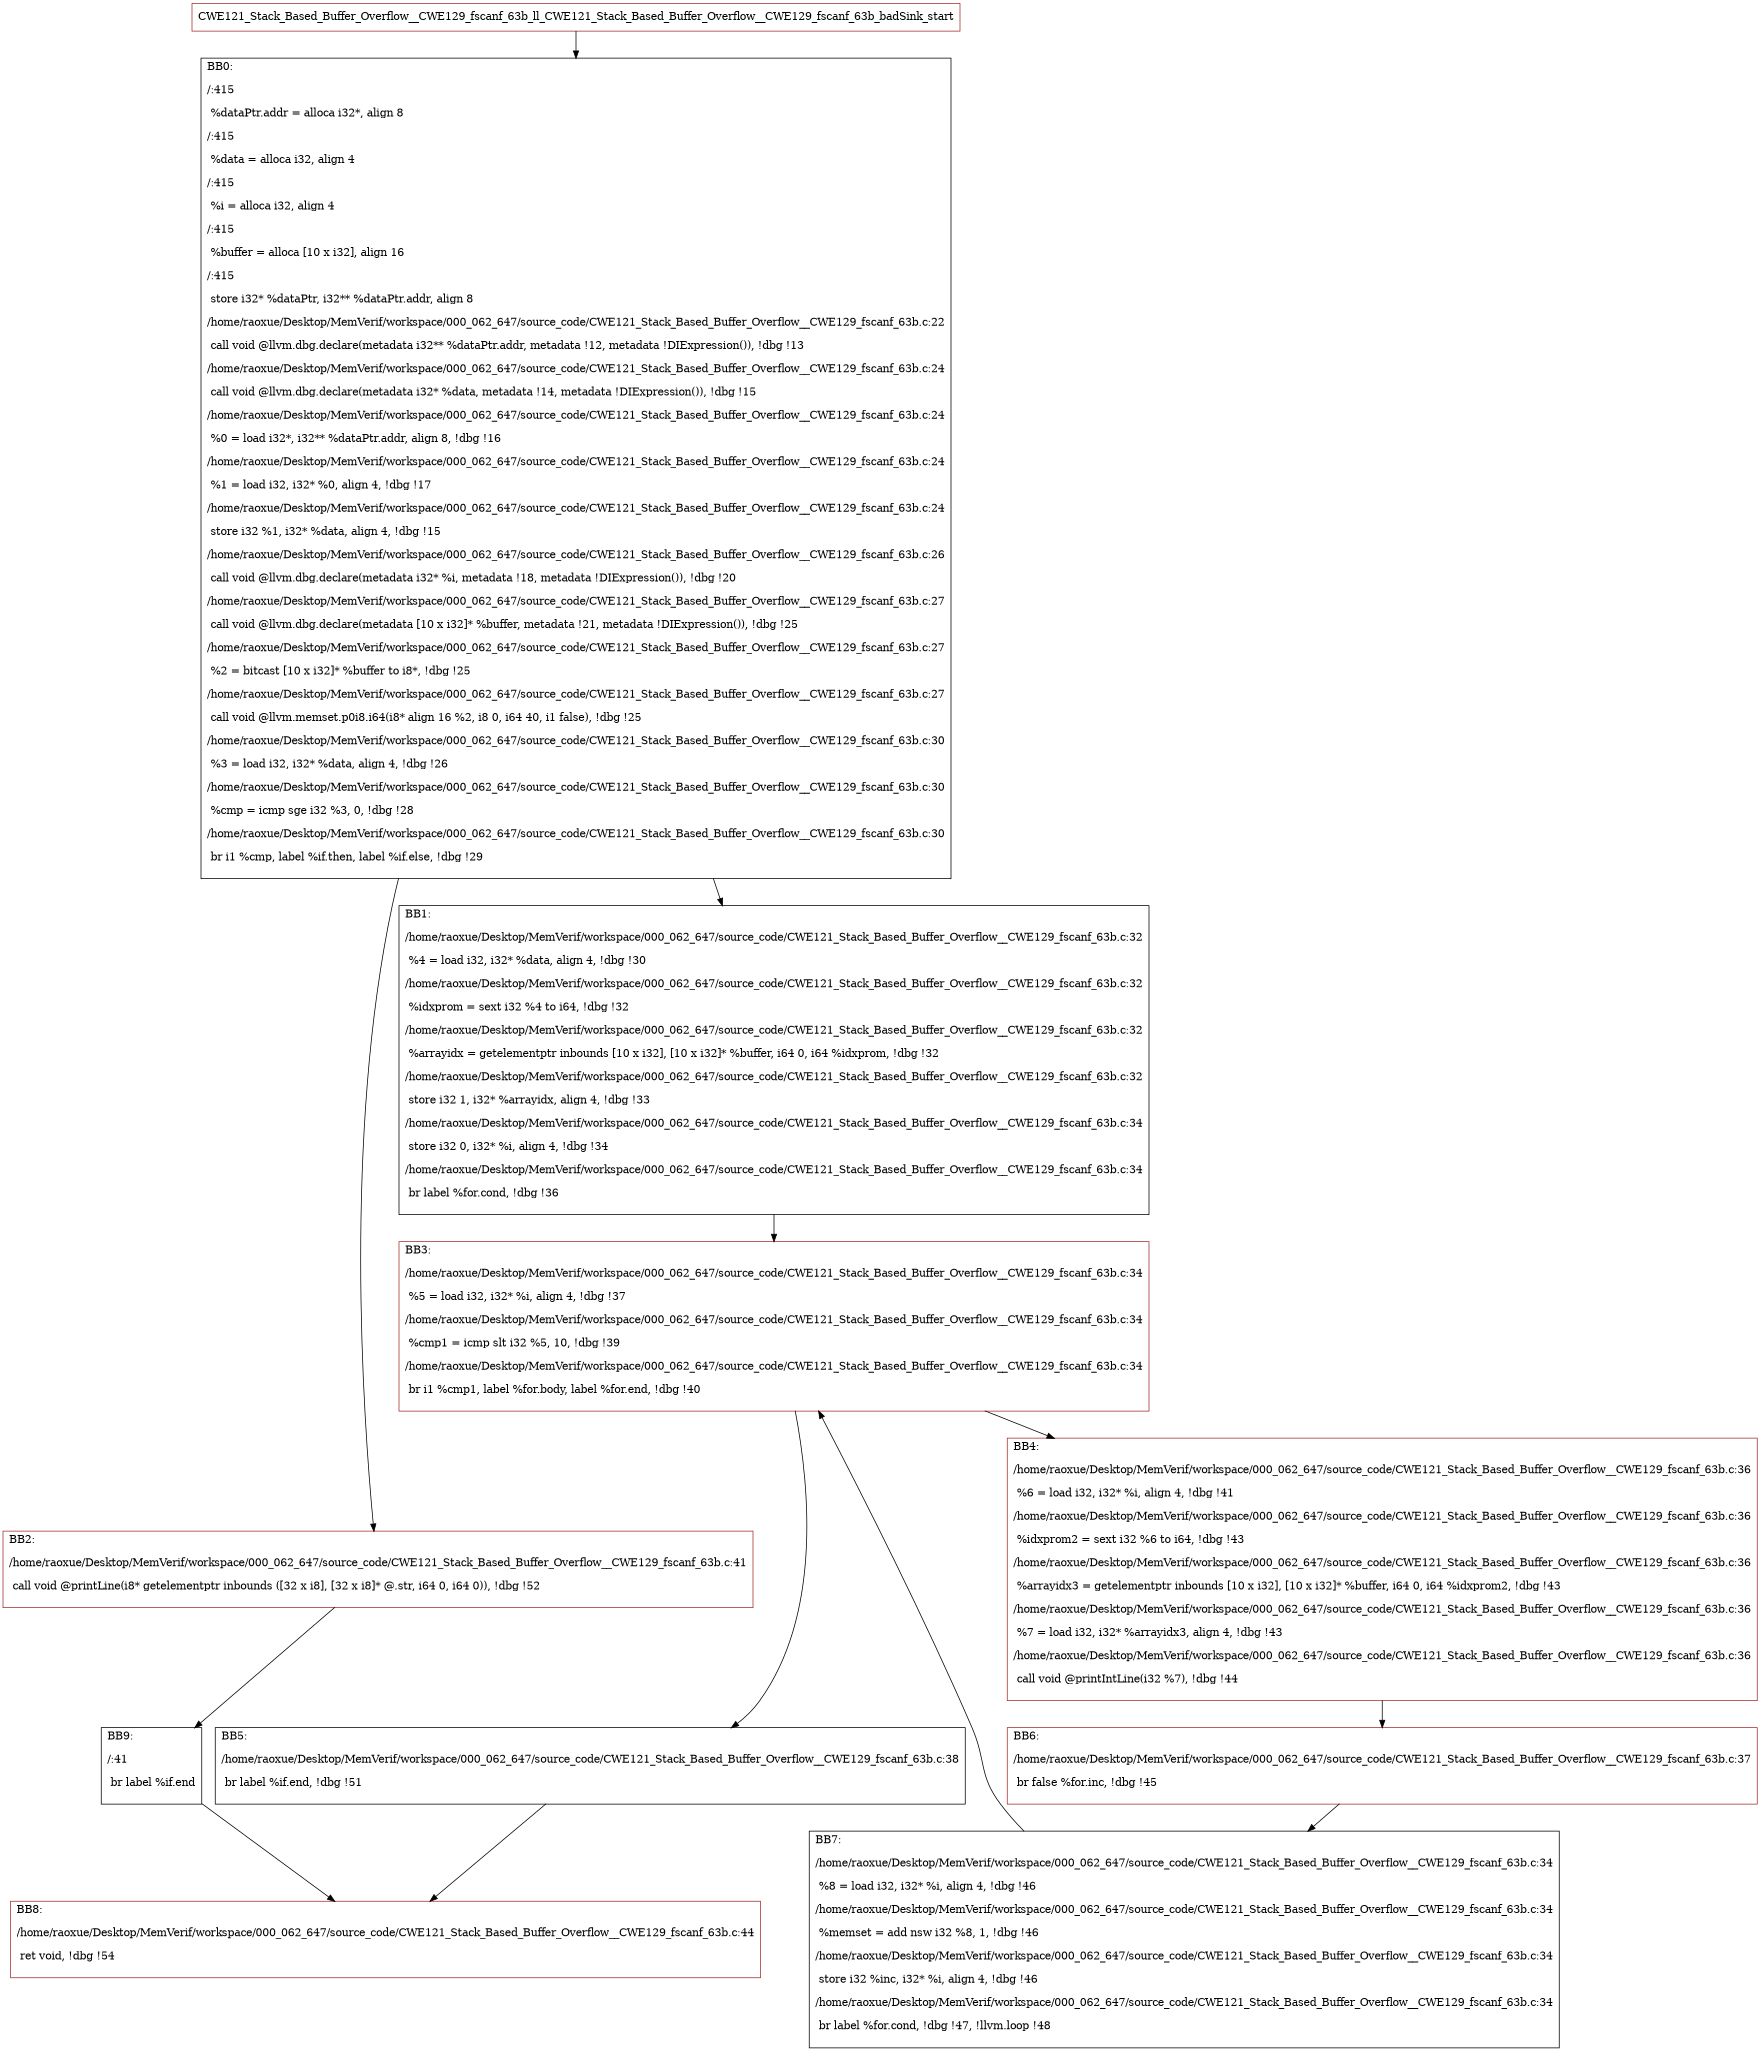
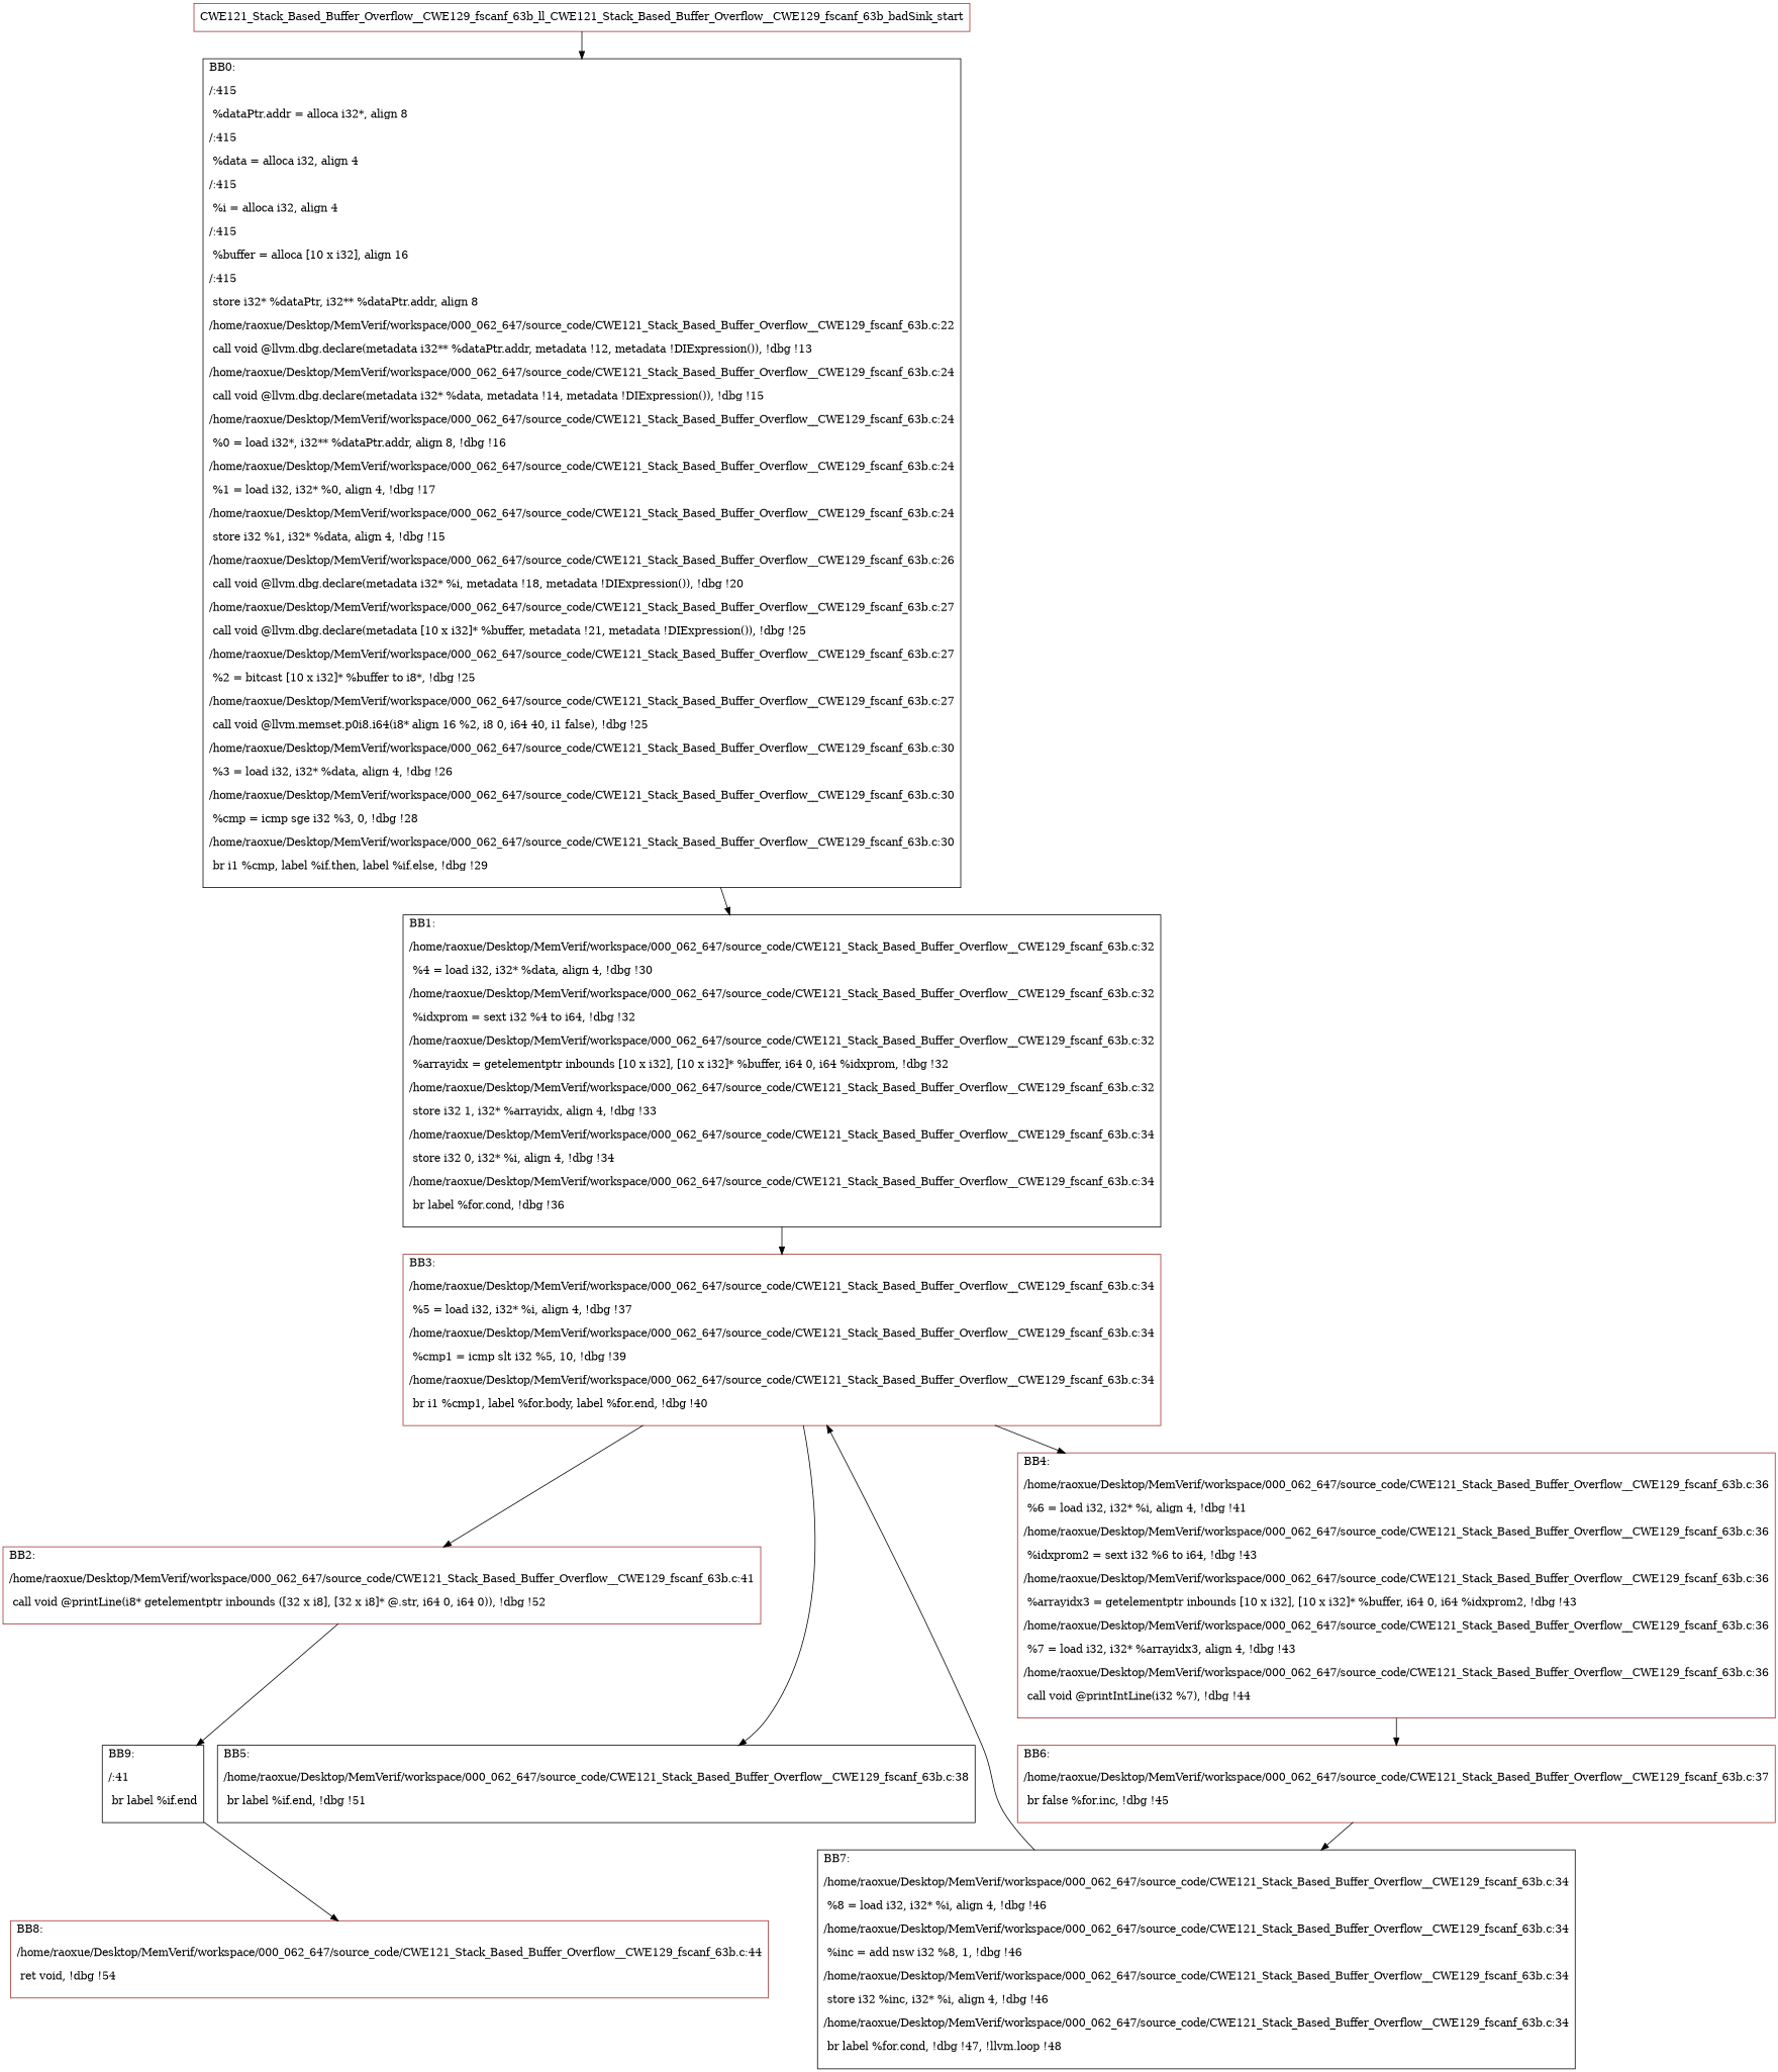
  digraph {
    node [color=brown shape=record]
    n1 [label="{CWE121_Stack_Based_Buffer_Overflow__CWE129_fscanf_63b_ll_CWE121_Stack_Based_Buffer_Overflow__CWE129_fscanf_63b_badSink_start}"]
    n2 [color=black label="{BB0:\l\l/:415\l\n  %dataPtr.addr = alloca i32*, align 8\l\n/:415\l\n  %data = alloca i32, align 4\l\n/:415\l\n  %i = alloca i32, align 4\l\n/:415\l\n  %buffer = alloca [10 x i32], align 16\l\n/:415\l\n  store i32* %dataPtr, i32** %dataPtr.addr, align 8\l\n/home/raoxue/Desktop/MemVerif/workspace/000_062_647/source_code/CWE121_Stack_Based_Buffer_Overflow__CWE129_fscanf_63b.c:22\l\n  call void @llvm.dbg.declare(metadata i32** %dataPtr.addr, metadata !12, metadata !DIExpression()), !dbg !13\l\n/home/raoxue/Desktop/MemVerif/workspace/000_062_647/source_code/CWE121_Stack_Based_Buffer_Overflow__CWE129_fscanf_63b.c:24\l\n  call void @llvm.dbg.declare(metadata i32* %data, metadata !14, metadata !DIExpression()), !dbg !15\l\n/home/raoxue/Desktop/MemVerif/workspace/000_062_647/source_code/CWE121_Stack_Based_Buffer_Overflow__CWE129_fscanf_63b.c:24\l\n  %0 = load i32*, i32** %dataPtr.addr, align 8, !dbg !16\l\n/home/raoxue/Desktop/MemVerif/workspace/000_062_647/source_code/CWE121_Stack_Based_Buffer_Overflow__CWE129_fscanf_63b.c:24\l\n  %1 = load i32, i32* %0, align 4, !dbg !17\l\n/home/raoxue/Desktop/MemVerif/workspace/000_062_647/source_code/CWE121_Stack_Based_Buffer_Overflow__CWE129_fscanf_63b.c:24\l\n  store i32 %1, i32* %data, align 4, !dbg !15\l\n/home/raoxue/Desktop/MemVerif/workspace/000_062_647/source_code/CWE121_Stack_Based_Buffer_Overflow__CWE129_fscanf_63b.c:26\l\n  call void @llvm.dbg.declare(metadata i32* %i, metadata !18, metadata !DIExpression()), !dbg !20\l\n/home/raoxue/Desktop/MemVerif/workspace/000_062_647/source_code/CWE121_Stack_Based_Buffer_Overflow__CWE129_fscanf_63b.c:27\l\n  call void @llvm.dbg.declare(metadata [10 x i32]* %buffer, metadata !21, metadata !DIExpression()), !dbg !25\l\n/home/raoxue/Desktop/MemVerif/workspace/000_062_647/source_code/CWE121_Stack_Based_Buffer_Overflow__CWE129_fscanf_63b.c:27\l\n  %2 = bitcast [10 x i32]* %buffer to i8*, !dbg !25\l\n/home/raoxue/Desktop/MemVerif/workspace/000_062_647/source_code/CWE121_Stack_Based_Buffer_Overflow__CWE129_fscanf_63b.c:27\l\n  call void @llvm.memset.p0i8.i64(i8* align 16 %2, i8 0, i64 40, i1 false), !dbg !25\l\n/home/raoxue/Desktop/MemVerif/workspace/000_062_647/source_code/CWE121_Stack_Based_Buffer_Overflow__CWE129_fscanf_63b.c:30\l\n  %3 = load i32, i32* %data, align 4, !dbg !26\l\n/home/raoxue/Desktop/MemVerif/workspace/000_062_647/source_code/CWE121_Stack_Based_Buffer_Overflow__CWE129_fscanf_63b.c:30\l\n  %cmp = icmp sge i32 %3, 0, !dbg !28\l\n/home/raoxue/Desktop/MemVerif/workspace/000_062_647/source_code/CWE121_Stack_Based_Buffer_Overflow__CWE129_fscanf_63b.c:30\l\n  br i1 %cmp, label %if.then, label %if.else, !dbg !29\l\n}"]
    n3 [color=black label="{BB1:\l\l/home/raoxue/Desktop/MemVerif/workspace/000_062_647/source_code/CWE121_Stack_Based_Buffer_Overflow__CWE129_fscanf_63b.c:32\l\n  %4 = load i32, i32* %data, align 4, !dbg !30\l\n/home/raoxue/Desktop/MemVerif/workspace/000_062_647/source_code/CWE121_Stack_Based_Buffer_Overflow__CWE129_fscanf_63b.c:32\l\n  %idxprom = sext i32 %4 to i64, !dbg !32\l\n/home/raoxue/Desktop/MemVerif/workspace/000_062_647/source_code/CWE121_Stack_Based_Buffer_Overflow__CWE129_fscanf_63b.c:32\l\n  %arrayidx = getelementptr inbounds [10 x i32], [10 x i32]* %buffer, i64 0, i64 %idxprom, !dbg !32\l\n/home/raoxue/Desktop/MemVerif/workspace/000_062_647/source_code/CWE121_Stack_Based_Buffer_Overflow__CWE129_fscanf_63b.c:32\l\n  store i32 1, i32* %arrayidx, align 4, !dbg !33\l\n/home/raoxue/Desktop/MemVerif/workspace/000_062_647/source_code/CWE121_Stack_Based_Buffer_Overflow__CWE129_fscanf_63b.c:34\l\n  store i32 0, i32* %i, align 4, !dbg !34\l\n/home/raoxue/Desktop/MemVerif/workspace/000_062_647/source_code/CWE121_Stack_Based_Buffer_Overflow__CWE129_fscanf_63b.c:34\l\n  br label %for.cond, !dbg !36\l\n}"]
    n4 [label="{BB2:\l\l/home/raoxue/Desktop/MemVerif/workspace/000_062_647/source_code/CWE121_Stack_Based_Buffer_Overflow__CWE129_fscanf_63b.c:41\l\n  call void @printLine(i8* getelementptr inbounds ([32 x i8], [32 x i8]* @.str, i64 0, i64 0)), !dbg !52\l\n}"]
    n5 [label="{BB3:\l\l/home/raoxue/Desktop/MemVerif/workspace/000_062_647/source_code/CWE121_Stack_Based_Buffer_Overflow__CWE129_fscanf_63b.c:34\l\n  %5 = load i32, i32* %i, align 4, !dbg !37\l\n/home/raoxue/Desktop/MemVerif/workspace/000_062_647/source_code/CWE121_Stack_Based_Buffer_Overflow__CWE129_fscanf_63b.c:34\l\n  %cmp1 = icmp slt i32 %5, 10, !dbg !39\l\n/home/raoxue/Desktop/MemVerif/workspace/000_062_647/source_code/CWE121_Stack_Based_Buffer_Overflow__CWE129_fscanf_63b.c:34\l\n  br i1 %cmp1, label %for.body, label %for.end, !dbg !40\l\n}"]
    n6 [color=black label="{BB9:\l\l/:41\l\n  br label %if.end\l\n}"]
    n7 [label="{BB4:\l\l/home/raoxue/Desktop/MemVerif/workspace/000_062_647/source_code/CWE121_Stack_Based_Buffer_Overflow__CWE129_fscanf_63b.c:36\l\n  %6 = load i32, i32* %i, align 4, !dbg !41\l\n/home/raoxue/Desktop/MemVerif/workspace/000_062_647/source_code/CWE121_Stack_Based_Buffer_Overflow__CWE129_fscanf_63b.c:36\l\n  %idxprom2 = sext i32 %6 to i64, !dbg !43\l\n/home/raoxue/Desktop/MemVerif/workspace/000_062_647/source_code/CWE121_Stack_Based_Buffer_Overflow__CWE129_fscanf_63b.c:36\l\n  %arrayidx3 = getelementptr inbounds [10 x i32], [10 x i32]* %buffer, i64 0, i64 %idxprom2, !dbg !43\l\n/home/raoxue/Desktop/MemVerif/workspace/000_062_647/source_code/CWE121_Stack_Based_Buffer_Overflow__CWE129_fscanf_63b.c:36\l\n  %7 = load i32, i32* %arrayidx3, align 4, !dbg !43\l\n/home/raoxue/Desktop/MemVerif/workspace/000_062_647/source_code/CWE121_Stack_Based_Buffer_Overflow__CWE129_fscanf_63b.c:36\l\n  call void @printIntLine(i32 %7), !dbg !44\l\n}"]
    n8 [color=black label="{BB5:\l\l/home/raoxue/Desktop/MemVerif/workspace/000_062_647/source_code/CWE121_Stack_Based_Buffer_Overflow__CWE129_fscanf_63b.c:38\l\n  br label %if.end, !dbg !51\l\n}"]
    n9 [label="{BB8:\l\l/home/raoxue/Desktop/MemVerif/workspace/000_062_647/source_code/CWE121_Stack_Based_Buffer_Overflow__CWE129_fscanf_63b.c:44\l\n  ret void, !dbg !54\l\n}"]
    n10 [label="{BB6:\l\l/home/raoxue/Desktop/MemVerif/workspace/000_062_647/source_code/CWE121_Stack_Based_Buffer_Overflow__CWE129_fscanf_63b.c:37\l\n  br false %for.inc, !dbg !45\l\n}"]
-   n11 [color=black label="{BB7:\l\l/home/raoxue/Desktop/MemVerif/workspace/000_062_647/source_code/CWE121_Stack_Based_Buffer_Overflow__CWE129_fscanf_63b.c:34\l\n  %8 = load i32, i32* %i, align 4, !dbg !46\l\n/home/raoxue/Desktop/MemVerif/workspace/000_062_647/source_code/CWE121_Stack_Based_Buffer_Overflow__CWE129_fscanf_63b.c:34\l\n  %memset = add nsw i32 %8, 1, !dbg !46\l\n/home/raoxue/Desktop/MemVerif/workspace/000_062_647/source_code/CWE121_Stack_Based_Buffer_Overflow__CWE129_fscanf_63b.c:34\l\n  store i32 %inc, i32* %i, align 4, !dbg !46\l\n/home/raoxue/Desktop/MemVerif/workspace/000_062_647/source_code/CWE121_Stack_Based_Buffer_Overflow__CWE129_fscanf_63b.c:34\l\n  br label %for.cond, !dbg !47, !llvm.loop !48\l\n}"]
+   n11 [color=black label="{BB7:\l\l/home/raoxue/Desktop/MemVerif/workspace/000_062_647/source_code/CWE121_Stack_Based_Buffer_Overflow__CWE129_fscanf_63b.c:34\l\n  %8 = load i32, i32* %i, align 4, !dbg !46\l\n/home/raoxue/Desktop/MemVerif/workspace/000_062_647/source_code/CWE121_Stack_Based_Buffer_Overflow__CWE129_fscanf_63b.c:34\l\n  %inc = add nsw i32 %8, 1, !dbg !46\l\n/home/raoxue/Desktop/MemVerif/workspace/000_062_647/source_code/CWE121_Stack_Based_Buffer_Overflow__CWE129_fscanf_63b.c:34\l\n  store i32 %inc, i32* %i, align 4, !dbg !46\l\n/home/raoxue/Desktop/MemVerif/workspace/000_062_647/source_code/CWE121_Stack_Based_Buffer_Overflow__CWE129_fscanf_63b.c:34\l\n  br label %for.cond, !dbg !47, !llvm.loop !48\l\n}"]
    n1 -> n2
    n2 -> n3
-   n2 -> n4
+   n5 -> n4
    n3 -> n5
    n4 -> n6
    n5 -> n7
    n5 -> n8
    n6 -> n9
    n7 -> n10
-   n8 -> n9
    n10 -> n11
    n11 -> n5
  }
